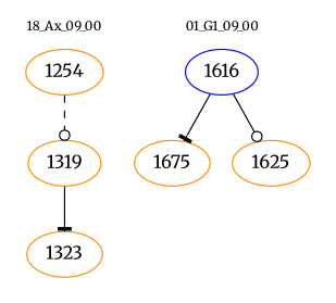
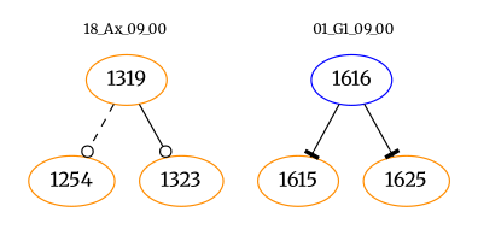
  digraph {
    fontname=Merriweather
    node [color=darkorange fontname=Merriweather]
    edge [arrowhead=odot color=black fontname=Merriweather style=solid]
    n1 [label=1319]
    n2 [label=1254]
    n3 [label=1323]
    n4 [color=blue label=1616]
-   n5 [label=1675]
+   n5 [label=1615]
    n6 [label=1625]
    subgraph cluster_1 {
      color=white
      fontsize=10
      label="18_Ax_09_00"
      n1
      n2
      n3
    }
    subgraph cluster_2 {
      color=white
      fontsize=10
      label="01_G1_09_00"
      n4
      n5
      n6
    }
-   n2 -> n1 [style=dashed]
-   n1 -> n3 [arrowhead=tee]
+   n1 -> n2 [style=dashed]
+   n1 -> n3
    n4 -> n5 [arrowhead=tee]
-   n4 -> n6
+   n4 -> n6 [arrowhead=tee]
  }
